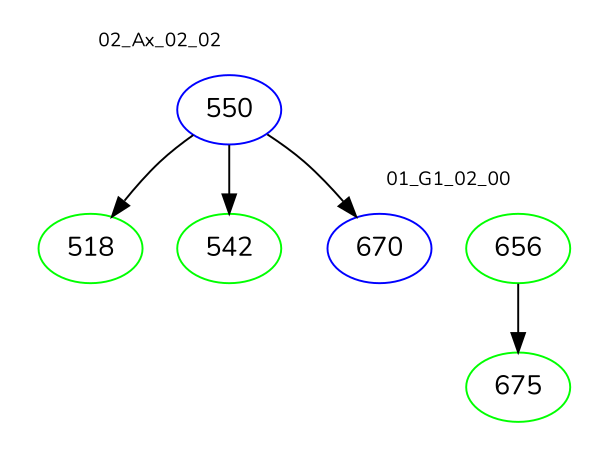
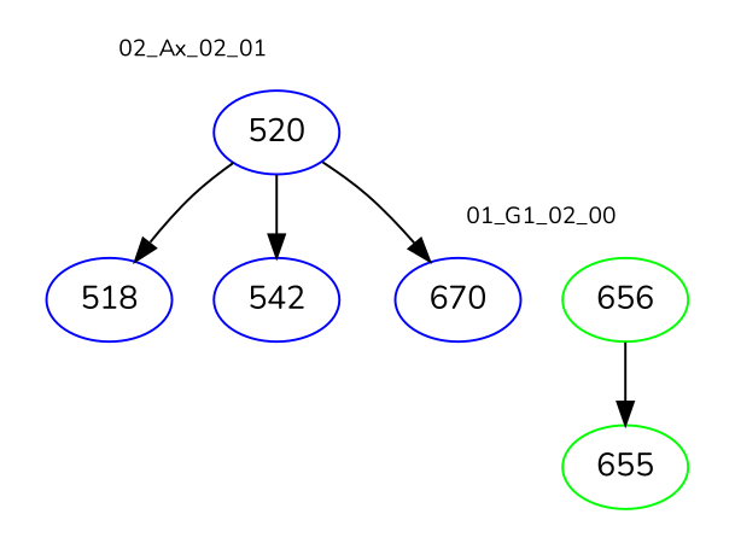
  digraph {
    fontname=Nunito
    node [color=blue fontname=Nunito]
    edge [color=black fontname=Nunito]
-   n1 [label=550]
-   n2 [color=green label=518]
-   n3 [color=green label=542]
+   n1 [label=520]
+   n2 [label=518]
+   n3 [label=542]
    n4 [color=green label=656]
-   n5 [color=green label=675]
+   n5 [color=green label=655]
    n6 [label=670]
    subgraph cluster_1 {
      color=white
      fontsize=10
-     label="02_Ax_02_02"
+     label="02_Ax_02_01"
      n1
      n2
      n3
    }
    subgraph cluster_2 {
      color=white
      fontsize=10
      label="01_G1_02_00"
      n4
      n5
      n6
    }
    n1 -> n2
    n1 -> n3
    n1 -> n6
    n4 -> n5
  }
